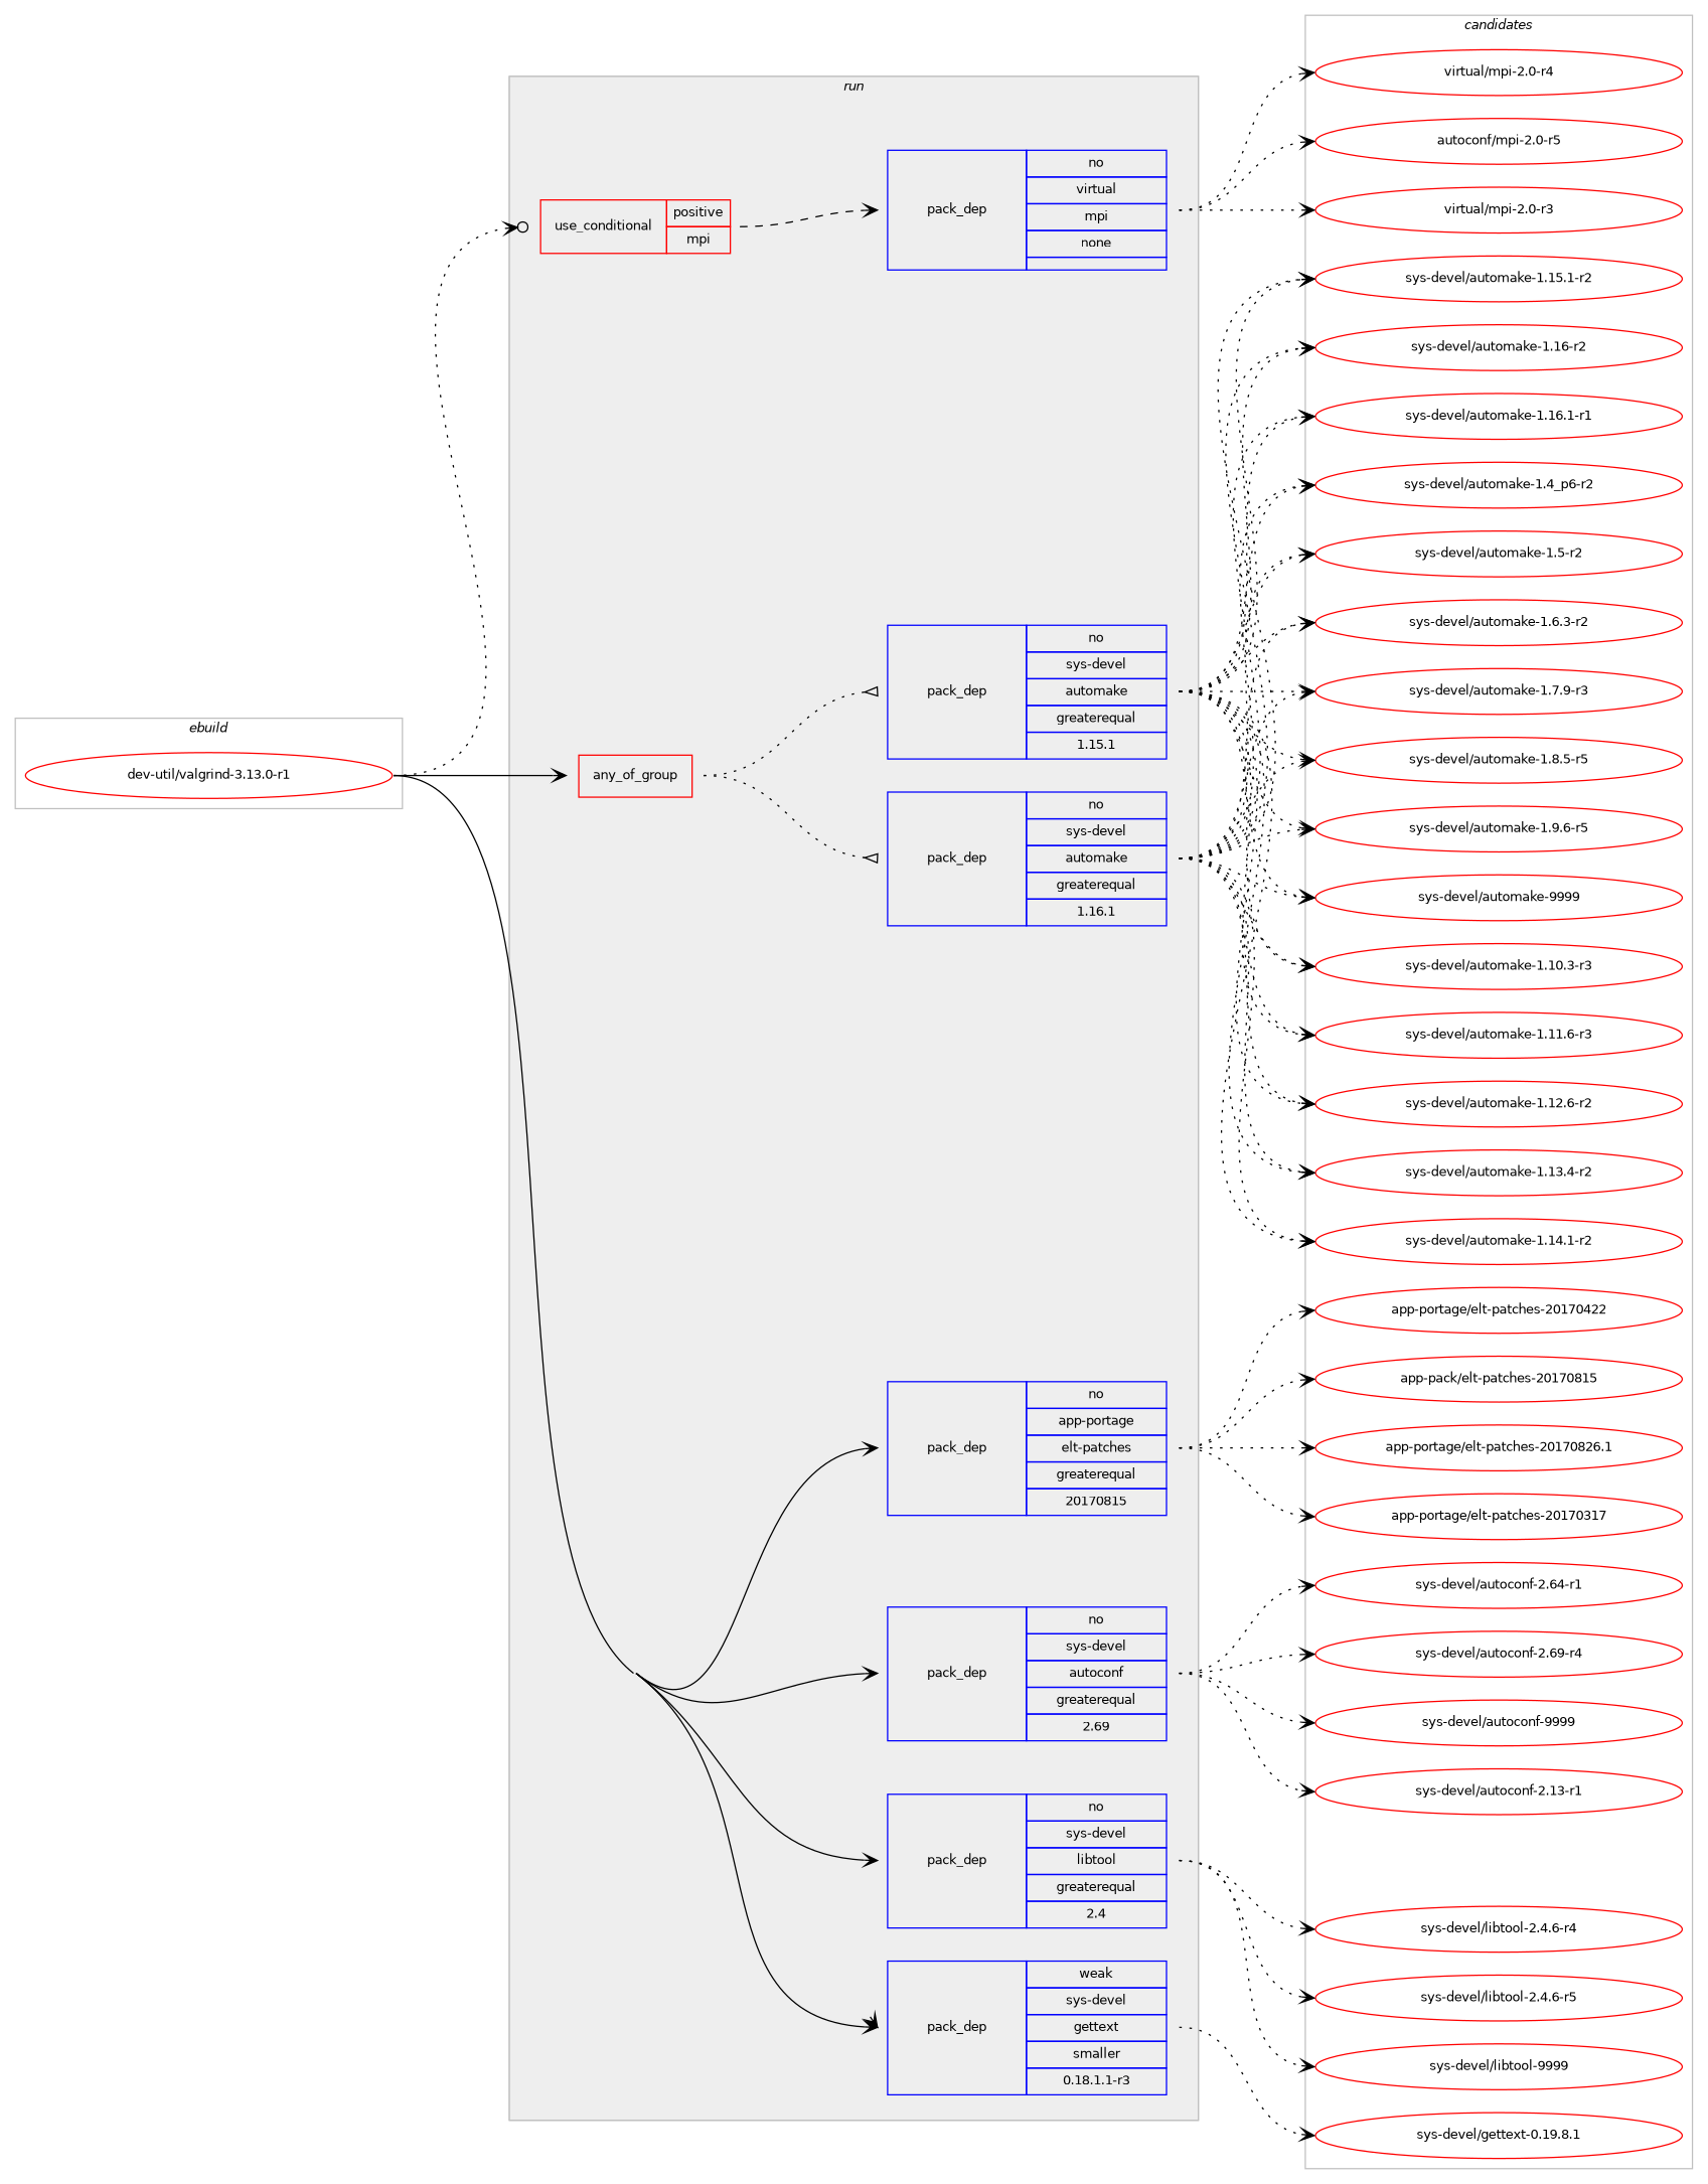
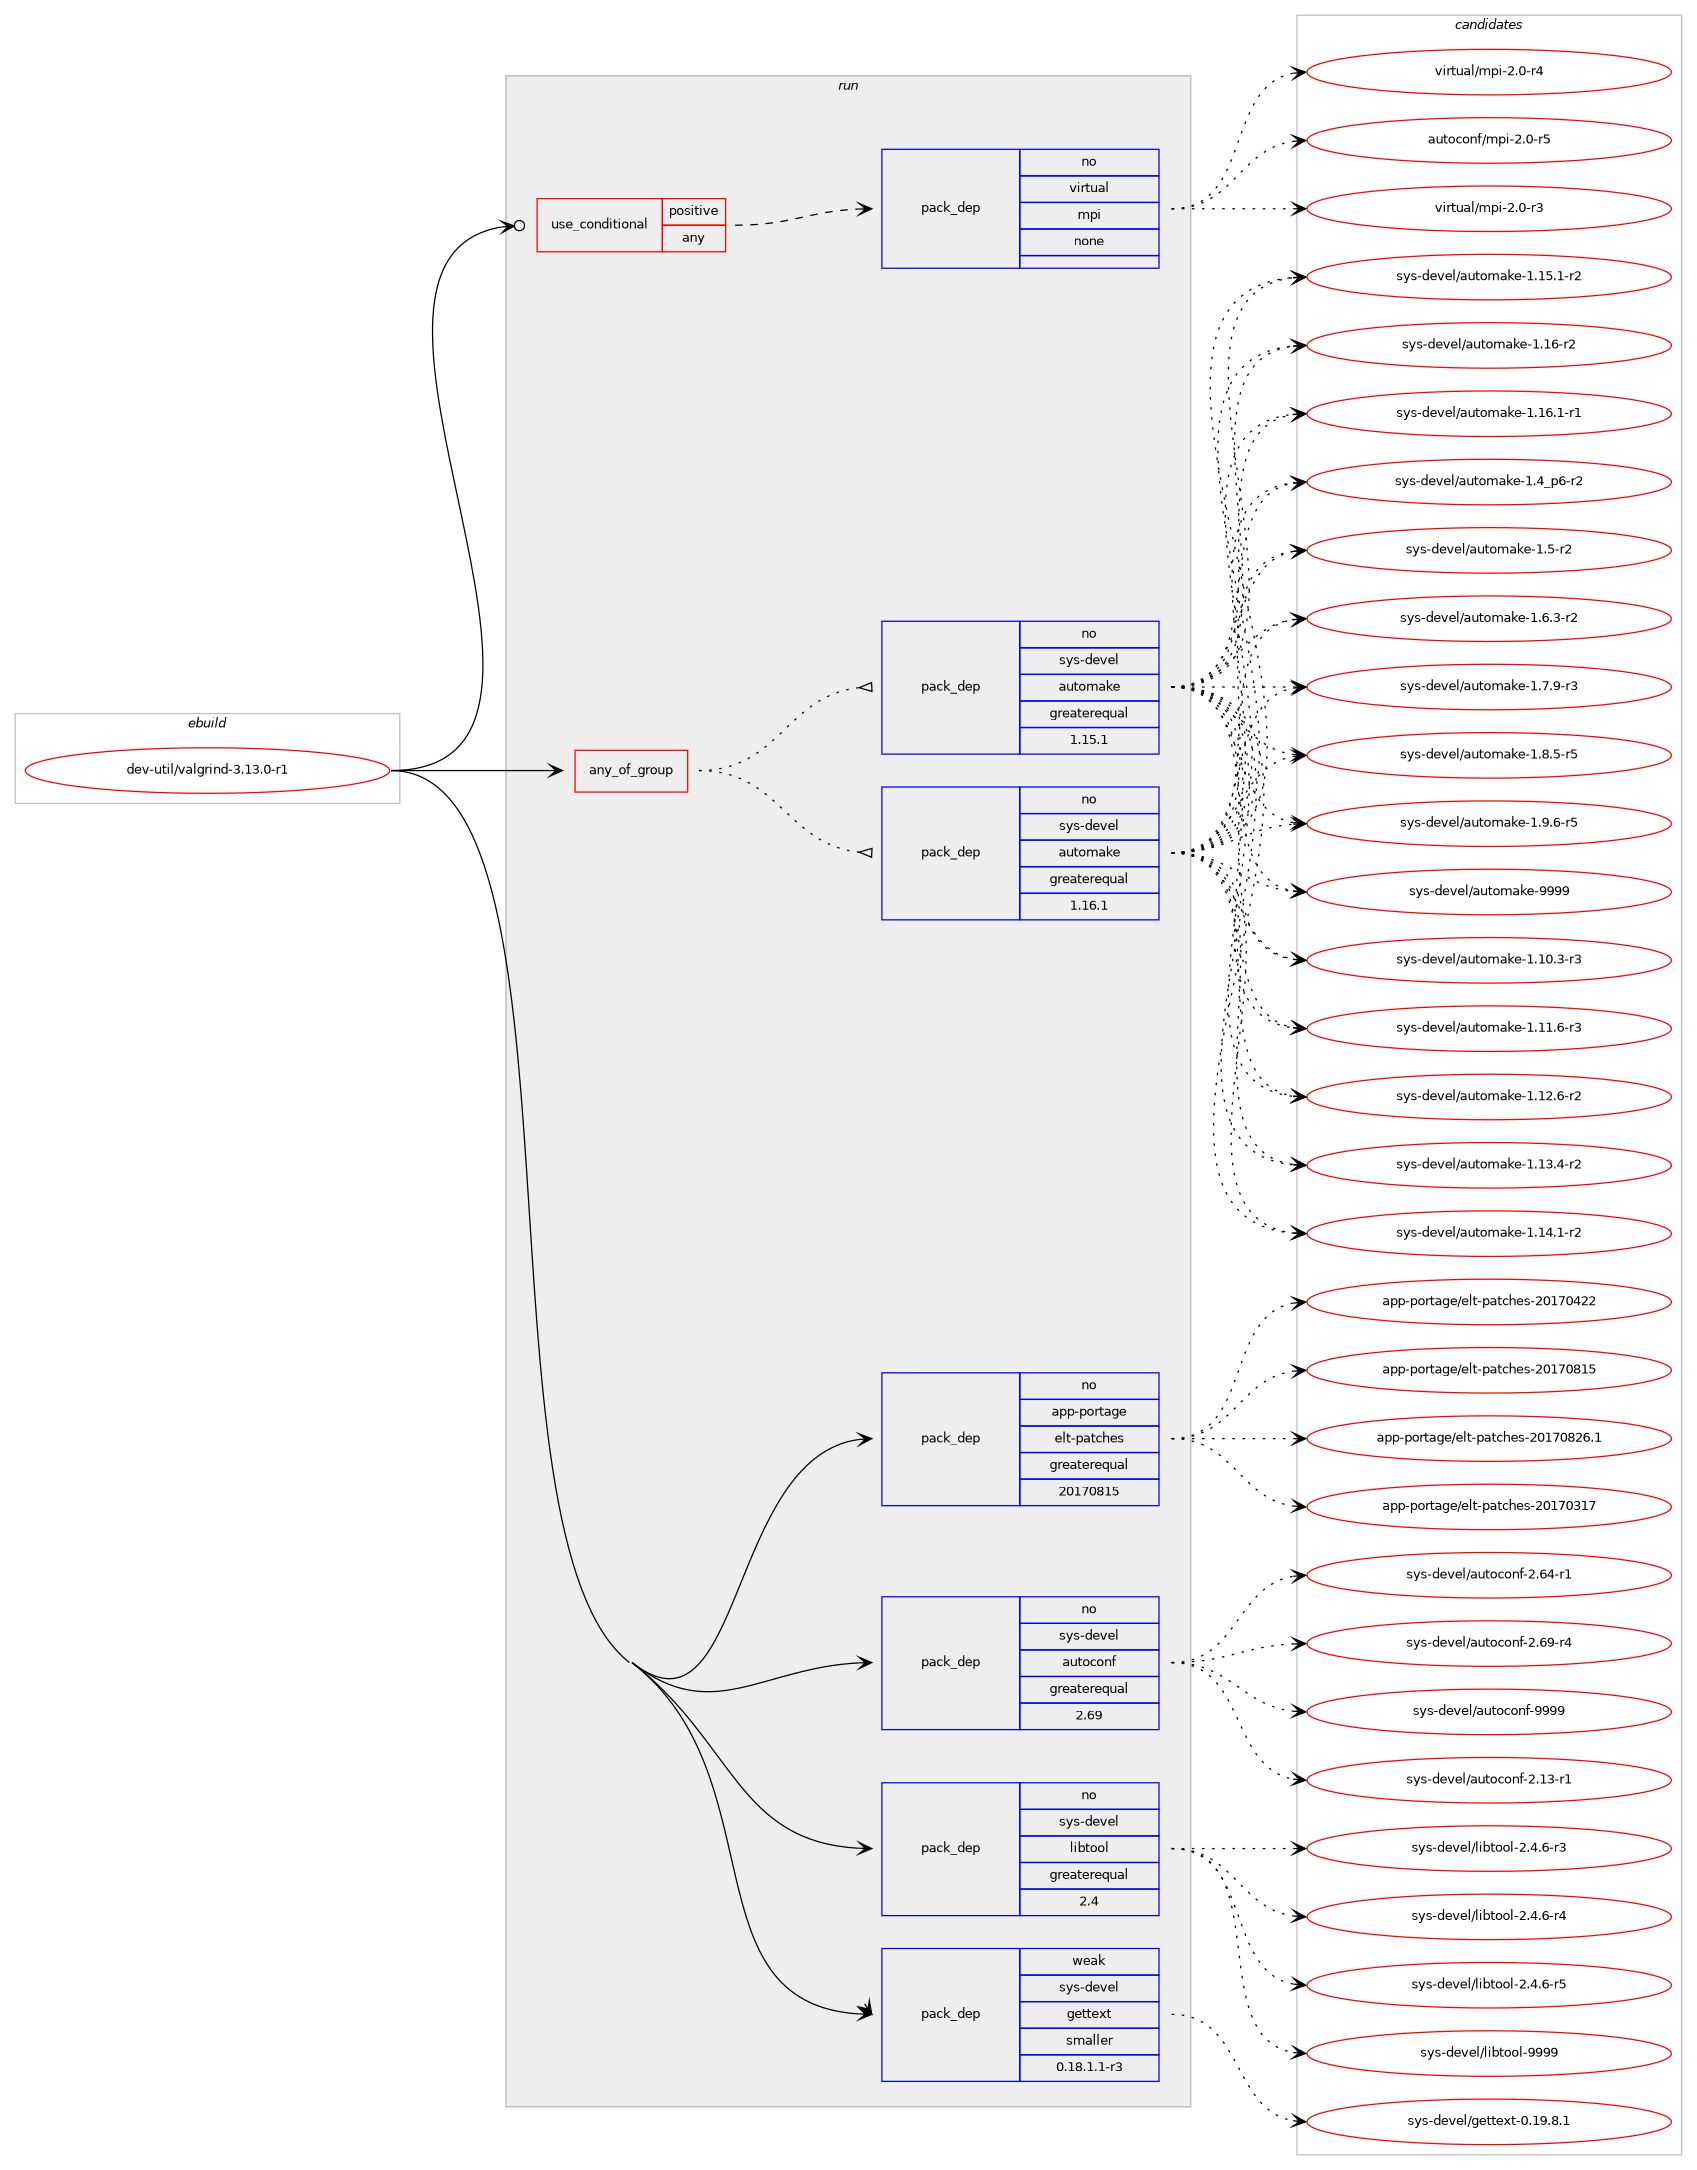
  digraph {
    compound=true
    concentrate=true
    fontname=Helvetica
    fontsize=10
    newrank=true
    rankdir=LR
    ranksep=1.5
    node [color=red fontname=Helvetica fontsize=10]
    edge [arrowhead=vee headport=w style=dotted tailport=e weight=100]
    n1 [label="dev-util/valgrind-3.13.0-r1" width=4]
    n2 [color=blue label=<<TABLE BORDER="0" CELLBORDER="1" CELLSPACING="0" CELLPADDING="4" WIDTH="220"><TR><TD ROWSPAN="6" CELLPADDING="30">pack_dep</TD></TR><TR><TD WIDTH="110">no</TD></TR><TR><TD>sys-devel</TD></TR><TR><TD>automake</TD></TR><TR><TD>greaterequal</TD></TR><TR><TD>1.16.1</TD></TR></TABLE>> shape=none]
    n3 [color=blue label=<<TABLE BORDER="0" CELLBORDER="1" CELLSPACING="0" CELLPADDING="4" WIDTH="220"><TR><TD ROWSPAN="6" CELLPADDING="30">pack_dep</TD></TR><TR><TD WIDTH="110">no</TD></TR><TR><TD>sys-devel</TD></TR><TR><TD>automake</TD></TR><TR><TD>greaterequal</TD></TR><TR><TD>1.15.1</TD></TR></TABLE>> shape=none]
    n4 [label=<<TABLE BORDER="0" CELLBORDER="1" CELLSPACING="0" CELLPADDING="4"><TR><TD CELLPADDING="10">any_of_group</TD></TR></TABLE>> shape=none]
    n5 [color=blue label=<<TABLE BORDER="0" CELLBORDER="1" CELLSPACING="0" CELLPADDING="4" WIDTH="220"><TR><TD ROWSPAN="6" CELLPADDING="30">pack_dep</TD></TR><TR><TD WIDTH="110">no</TD></TR><TR><TD>app-portage</TD></TR><TR><TD>elt-patches</TD></TR><TR><TD>greaterequal</TD></TR><TR><TD>20170815</TD></TR></TABLE>> shape=none]
    n6 [color=blue label=<<TABLE BORDER="0" CELLBORDER="1" CELLSPACING="0" CELLPADDING="4" WIDTH="220"><TR><TD ROWSPAN="6" CELLPADDING="30">pack_dep</TD></TR><TR><TD WIDTH="110">no</TD></TR><TR><TD>sys-devel</TD></TR><TR><TD>autoconf</TD></TR><TR><TD>greaterequal</TD></TR><TR><TD>2.69</TD></TR></TABLE>> shape=none]
    n7 [color=blue label=<<TABLE BORDER="0" CELLBORDER="1" CELLSPACING="0" CELLPADDING="4" WIDTH="220"><TR><TD ROWSPAN="6" CELLPADDING="30">pack_dep</TD></TR><TR><TD WIDTH="110">no</TD></TR><TR><TD>sys-devel</TD></TR><TR><TD>libtool</TD></TR><TR><TD>greaterequal</TD></TR><TR><TD>2.4</TD></TR></TABLE>> shape=none]
    n8 [color=blue label=<<TABLE BORDER="0" CELLBORDER="1" CELLSPACING="0" CELLPADDING="4" WIDTH="220"><TR><TD ROWSPAN="6" CELLPADDING="30">pack_dep</TD></TR><TR><TD WIDTH="110">weak</TD></TR><TR><TD>sys-devel</TD></TR><TR><TD>gettext</TD></TR><TR><TD>smaller</TD></TR><TR><TD>0.18.1.1-r3</TD></TR></TABLE>> shape=none]
    n9 [color=blue label=<<TABLE BORDER="0" CELLBORDER="1" CELLSPACING="0" CELLPADDING="4" WIDTH="220"><TR><TD ROWSPAN="6" CELLPADDING="30">pack_dep</TD></TR><TR><TD WIDTH="110">no</TD></TR><TR><TD>virtual</TD></TR><TR><TD>mpi</TD></TR><TR><TD>none</TD></TR><TR><TD></TD></TR></TABLE>> shape=none]
-   n10 [label=<<TABLE BORDER="0" CELLBORDER="1" CELLSPACING="0" CELLPADDING="4"><TR><TD ROWSPAN="3" CELLPADDING="10">use_conditional</TD></TR><TR><TD>positive</TD></TR><TR><TD>mpi</TD></TR></TABLE>> shape=none]
+   n10 [label=<<TABLE BORDER="0" CELLBORDER="1" CELLSPACING="0" CELLPADDING="4"><TR><TD ROWSPAN="3" CELLPADDING="10">use_conditional</TD></TR><TR><TD>positive</TD></TR><TR><TD>any</TD></TR></TABLE>> shape=none]
    n11 [label="sys-devel/automake-1.10.3-r3" width=4]
    n12 [label="sys-devel/automake-1.11.6-r3" width=4]
    n13 [label="sys-devel/automake-1.12.6-r2" width=4]
    n14 [label="sys-devel/automake-1.13.4-r2" width=4]
    n15 [label="sys-devel/automake-1.14.1-r2" width=4]
    n16 [label="sys-devel/automake-1.15.1-r2" width=4]
    n17 [label="sys-devel/automake-1.16-r2" width=4]
    n18 [label="sys-devel/automake-1.16.1-r1" width=4]
    n19 [label="sys-devel/automake-1.4_p6-r2" width=4]
    n20 [label="sys-devel/automake-1.5-r2" width=4]
    n21 [label="sys-devel/automake-1.6.3-r2" width=4]
    n22 [label="sys-devel/automake-1.7.9-r3" width=4]
    n23 [label="sys-devel/automake-1.8.5-r5" width=4]
    n24 [label="sys-devel/automake-1.9.6-r5" width=4]
    n25 [label="sys-devel/automake-9999" width=4]
    n26 [label="app-portage/elt-patches-20170317" width=4]
    n27 [label="app-portage/elt-patches-20170422" width=4]
-   n28 [label="app-pack/elt-patches-20170815" width=4]
+   n28 [label="app-portage/elt-patches-20170815" width=4]
    n29 [label="app-portage/elt-patches-20170826.1" width=4]
    n30 [label="sys-devel/autoconf-2.13-r1" width=4]
    n31 [label="sys-devel/autoconf-2.64-r1" width=4]
    n32 [label="sys-devel/autoconf-2.69-r4" width=4]
    n33 [label="sys-devel/autoconf-9999" width=4]
+   n34 [label="sys-devel/libtool-2.4.6-r3" width=4]
    n35 [label="sys-devel/libtool-2.4.6-r4" width=4]
    n36 [label="sys-devel/libtool-2.4.6-r5" width=4]
    n37 [label="sys-devel/libtool-9999" width=4]
    n38 [label="sys-devel/gettext-0.19.8.1" width=4]
    n39 [label="virtual/mpi-2.0-r3" width=4]
    n40 [label="virtual/mpi-2.0-r4" width=4]
    n41 [label="autoconf/mpi-2.0-r5" width=4]
    subgraph cluster_1 {
      color=gray
      label=<<i>ebuild</i>>
      rank=same
      n1
    }
    subgraph cluster_2 {
      color=gray
      label=<<i>dependencies</i>>
      subgraph cluster_3 {
        color=gray
        fillcolor="#eeeeee"
        label=<<i>compile</i>>
        style=filled
        subgraph sub_4 {
          color=gray
          fillcolor="#eeeeee"
          label=<<i>compile</i>>
          style=filled
          n4
          subgraph sub_5 {
            color=gray
            fillcolor="#eeeeee"
            label=<<i>compile</i>>
            style=filled
            n2
          }
          subgraph sub_6 {
            color=gray
            fillcolor="#eeeeee"
            label=<<i>compile</i>>
            style=filled
            n3
          }
        }
        subgraph sub_7 {
          color=gray
          fillcolor="#eeeeee"
          label=<<i>compile</i>>
          style=filled
          n5
        }
        subgraph sub_8 {
          color=gray
          fillcolor="#eeeeee"
          label=<<i>compile</i>>
          style=filled
          n6
        }
        subgraph sub_9 {
          color=gray
          fillcolor="#eeeeee"
          label=<<i>compile</i>>
          style=filled
          n7
        }
        subgraph sub_10 {
          color=gray
          fillcolor="#eeeeee"
          label=<<i>compile</i>>
          style=filled
          n8
        }
      }
      subgraph cluster_11 {
        color=gray
        fillcolor="#eeeeee"
        label=<<i>compile and run</i>>
        style=filled
        subgraph sub_12 {
          color=gray
          fillcolor="#eeeeee"
          label=<<i>compile and run</i>>
          style=filled
          n10
          subgraph sub_13 {
            color=gray
            fillcolor="#eeeeee"
            label=<<i>compile and run</i>>
            style=filled
            n9
          }
        }
      }
      subgraph cluster_14 {
        color=gray
        fillcolor="#eeeeee"
        label=<<i>run</i>>
        style=filled
      }
    }
    subgraph cluster_15 {
      color=gray
      label=<<i>candidates</i>>
      rank=same
      subgraph sub_16 {
        color=black
        label=<<i>candidates</i>>
        nodesep=1
        rank=same
        n11
        n12
        n13
        n14
        n15
        n16
        n17
        n18
        n19
        n20
        n21
        n22
        n23
        n24
        n25
      }
      subgraph sub_17 {
        color=black
        label=<<i>candidates</i>>
        nodesep=1
        rank=same
        n11
        n12
        n13
        n14
        n15
        n16
        n17
        n18
        n19
        n20
        n21
        n22
        n23
        n24
        n25
      }
      subgraph sub_18 {
        color=black
        label=<<i>candidates</i>>
        nodesep=1
        rank=same
        n26
        n27
        n28
        n29
      }
      subgraph sub_19 {
        color=black
        label=<<i>candidates</i>>
        nodesep=1
        rank=same
        n30
        n31
        n32
        n33
      }
      subgraph sub_20 {
        color=black
        label=<<i>candidates</i>>
        nodesep=1
        rank=same
+       n34
        n35
        n36
        n37
      }
      subgraph sub_21 {
        color=black
        label=<<i>candidates</i>>
        nodesep=1
        rank=same
        n38
      }
      subgraph sub_22 {
        color=black
        label=<<i>candidates</i>>
        nodesep=1
        rank=same
        n39
        n40
        n41
      }
    }
    n1 -> n4 [style=solid weight=20]
    n1 -> n5 [style=solid weight=20]
    n1 -> n6 [style=solid weight=20]
    n1 -> n7 [style=solid weight=20]
    n1 -> n8 [style=solid weight=20]
-   n1 -> n10 [arrowhead=odotvee weight=20]
+   n1 -> n10 [arrowhead=odotvee style=solid weight=20]
    n2 -> n11
    n2 -> n12
    n2 -> n13
    n2 -> n14
    n2 -> n15
    n2 -> n16
    n2 -> n17
    n2 -> n18
    n2 -> n19
    n2 -> n20
    n2 -> n21
    n2 -> n22
    n2 -> n23
    n2 -> n24
    n2 -> n25
    n3 -> n11
    n3 -> n12
    n3 -> n13
    n3 -> n14
    n3 -> n15
    n3 -> n16
    n3 -> n17
    n3 -> n18
    n3 -> n19
    n3 -> n20
    n3 -> n21
    n3 -> n22
    n3 -> n23
    n3 -> n24
    n3 -> n25
    n4 -> n2 [arrowhead=oinv weight=20]
    n4 -> n3 [arrowhead=oinv weight=20]
    n5 -> n26
    n5 -> n27
    n5 -> n28
    n5 -> n29
    n6 -> n30
    n6 -> n31
    n6 -> n32
    n6 -> n33
+   n7 -> n34
    n7 -> n35
    n7 -> n36
    n7 -> n37
    n8 -> n38
    n9 -> n39
    n9 -> n40
    n9 -> n41
    n10 -> n9 [style=dashed weight=20]
  }
